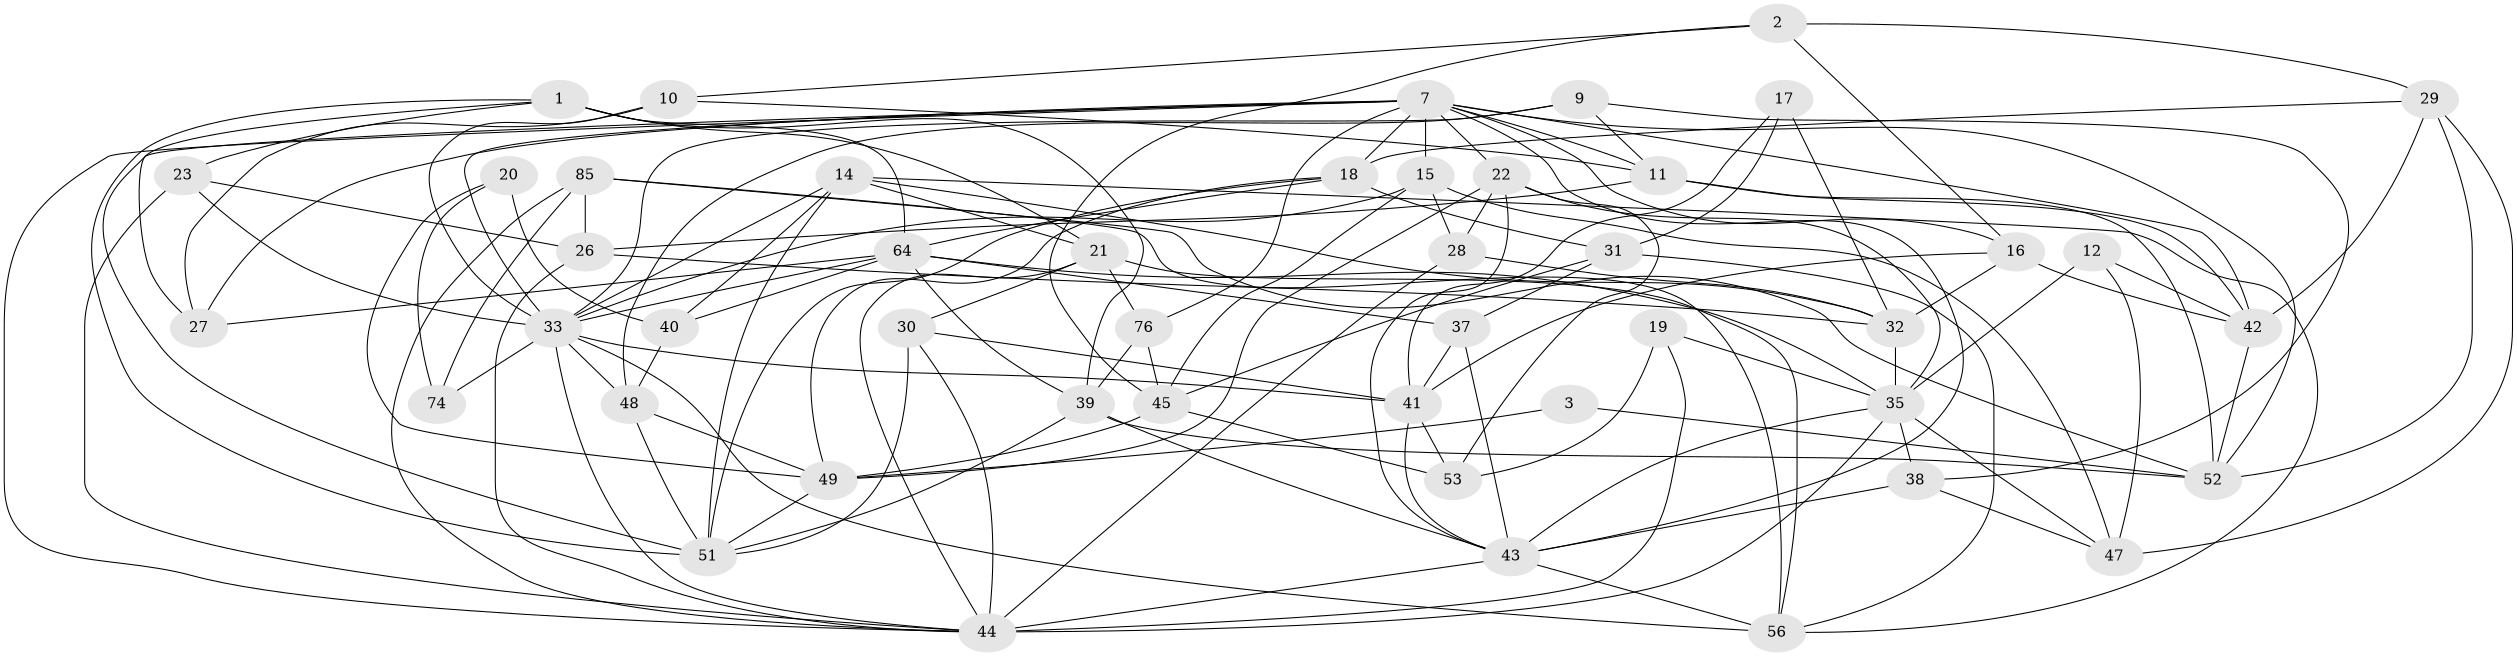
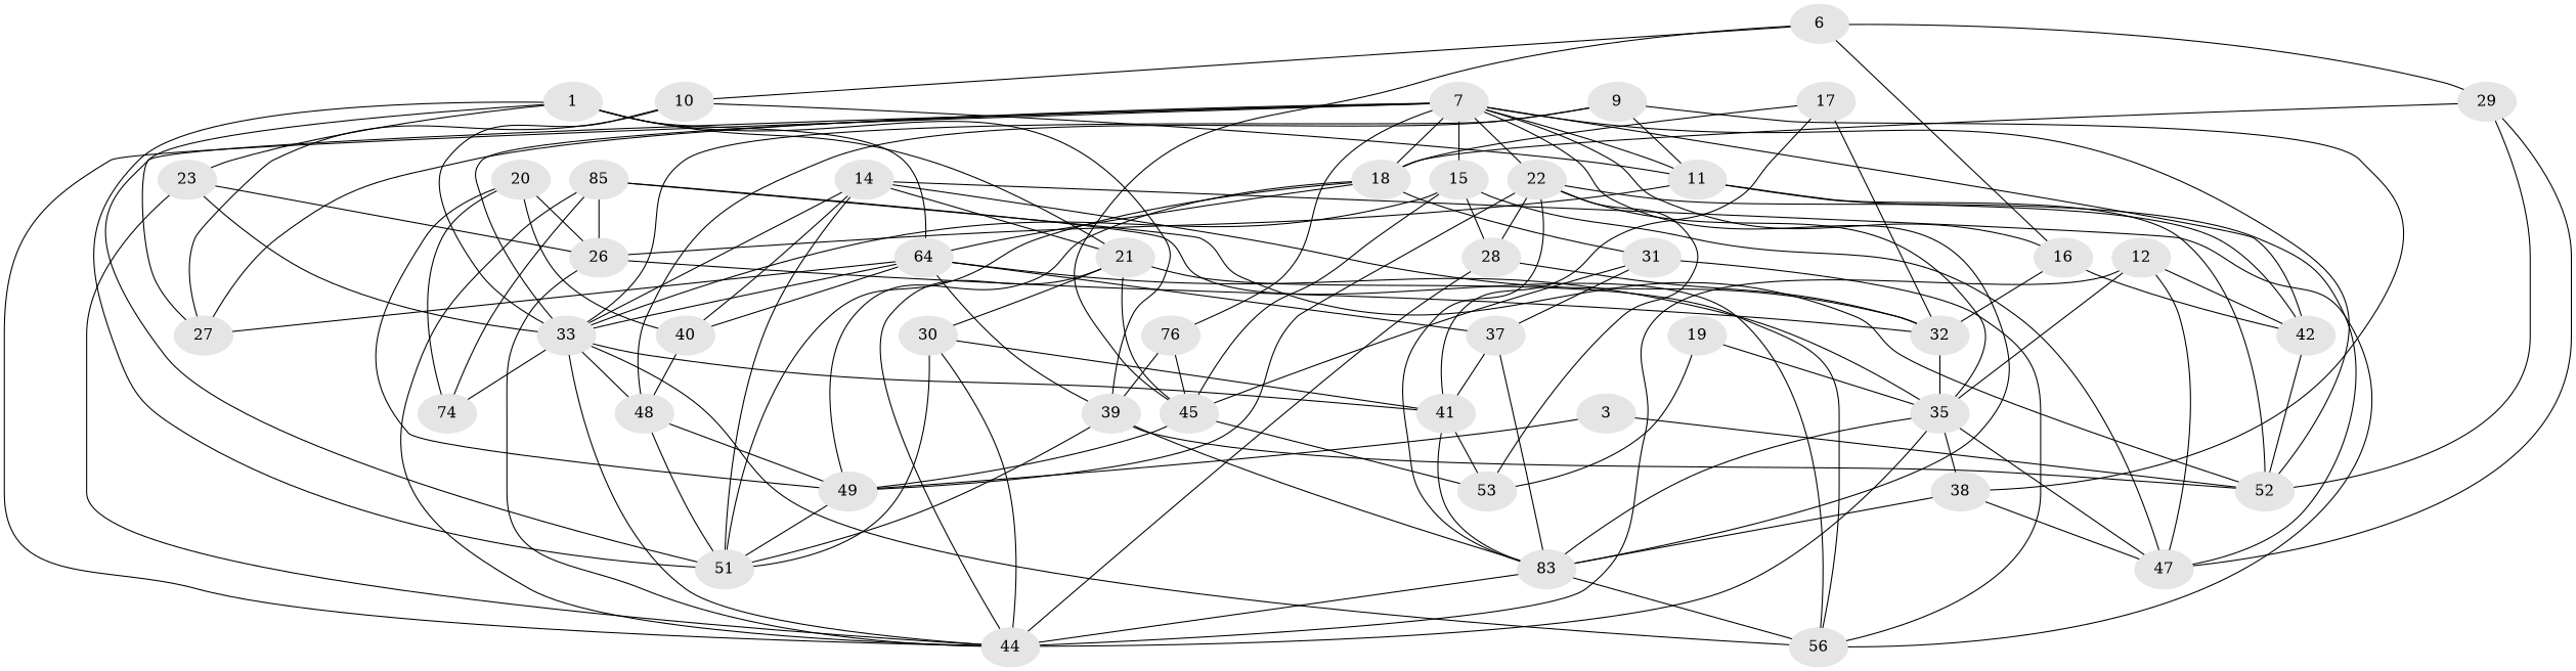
  graph {
    node [color=gray90 style=filled]
    edge [weight=1.0]
    1
    21
    23
    n4 [label=64]
    27
    39
    51
    n8 [label=56]
    30
    45
    44
    33
    26
    40
    35
    37
    52
-   43
+   43 [label=83]
    n19 [label=74]
    38
    47
    3
    49
    41
    48
    n26 [label=53]
-   6 [label=2]
+   6
    10
    16
    29
    11
    42
    32
    18
    31
    19
    7
    15
    22
    n40 [label=76]
    28
    9
    12
    14
    17
    20
    n47 [label=85]
    1 -- 21
    1 -- 23
    1 -- n4
    1 -- 27
    1 -- 39
    1 -- 51
    21 -- n8
    21 -- 30
-   21 -- n40
+   21 -- 45
    21 -- 44
    23 -- 44
    23 -- 33
    23 -- 26
    n4 -- 27
    n4 -- 39
    n4 -- 33
    n4 -- 40
    n4 -- 35
    n4 -- 37
    39 -- 51
    39 -- 52
    39 -- 43
    30 -- 51
    30 -- 44
    30 -- 41
    45 -- 49
    45 -- n26
    33 -- n8
    33 -- 44
    33 -- n19
    33 -- 41
    33 -- 48
    26 -- 44
    26 -- 32
    40 -- 48
    35 -- 44
    35 -- 43
    35 -- 38
    35 -- 47
    37 -- 43
    37 -- 41
    43 -- n8
    43 -- 44
    38 -- 43
    38 -- 47
    3 -- 52
    3 -- 49
    49 -- 51
    41 -- 43
    41 -- n26
    48 -- 51
    48 -- 49
    6 -- 45
    6 -- 10
    6 -- 16
    6 -- 29
    10 -- 27
    10 -- 33
    10 -- 11
-   16 -- 41
    16 -- 42
    16 -- 32
    29 -- 52
    29 -- 47
-   29 -- 42
    29 -- 18
    11 -- 26
    11 -- 52
    11 -- 42
    42 -- 52
    32 -- 35
    18 -- n4
    18 -- 51
    18 -- 49
    18 -- 31
    31 -- n8
    31 -- 45
    31 -- 37
    19 -- 35
    19 -- n26
    7 -- 27
    7 -- 51
    7 -- 44
    7 -- 33
    7 -- 52
    7 -- 43
    7 -- 16
    7 -- 11
    7 -- 42
    7 -- 18
    7 -- 15
    7 -- 22
    7 -- n40
    15 -- 45
    15 -- 33
    15 -- 47
    15 -- 28
    22 -- 35
    22 -- 43
+   22 -- 47
    22 -- 49
    22 -- n26
    22 -- 28
    n40 -- 39
    n40 -- 45
    28 -- 44
    28 -- 32
    9 -- 33
    9 -- 38
    9 -- 48
    9 -- 11
-   19 -- 44
+   12 -- 44
    12 -- 35
    12 -- 47
    12 -- 42
    14 -- 21
    14 -- 51
    14 -- n8
    14 -- 33
    14 -- 40
    14 -- 32
    17 -- 41
    17 -- 32
-   17 -- 31
+   17 -- 18
+   20 -- 26
    20 -- 40
    20 -- n19
    20 -- 49
    n47 -- n8
    n47 -- 44
    n47 -- 26
    n47 -- 52
    n47 -- n19
  }
